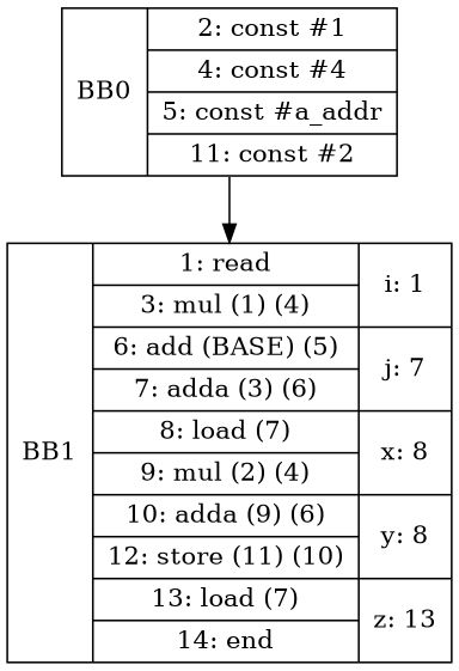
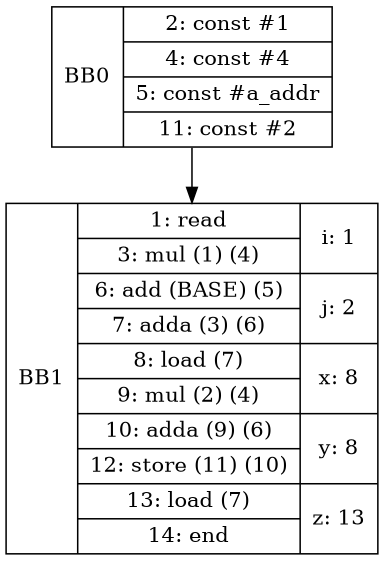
  digraph {
    node [shape=record]
    n1 [label="<b>BB0 | {2: const #1|4: const #4|5: const #a_addr|11: const #2}"]
-   n2 [label="<b>BB1 | {1: read|3: mul (1) (4)|6: add (BASE) (5)|7: adda (3) (6)|8: load (7)|9: mul (2) (4)|10: adda (9) (6)|12: store (11) (10)|13: load (7)|14: end}| {i: 1 | j: 7 | x: 8 | y: 8 | z: 13}"]
+   n2 [label="<b>BB1 | {1: read|3: mul (1) (4)|6: add (BASE) (5)|7: adda (3) (6)|8: load (7)|9: mul (2) (4)|10: adda (9) (6)|12: store (11) (10)|13: load (7)|14: end}| {i: 1 | j: 2 | x: 8 | y: 8 | z: 13}"]
    n1 -> n2 [headport=n tailport=s]
  }
